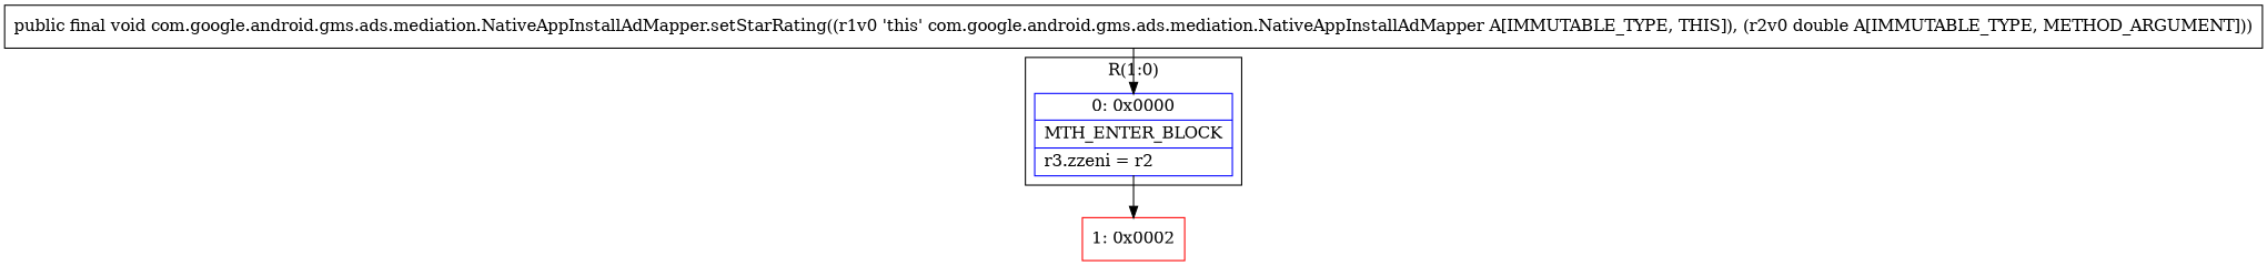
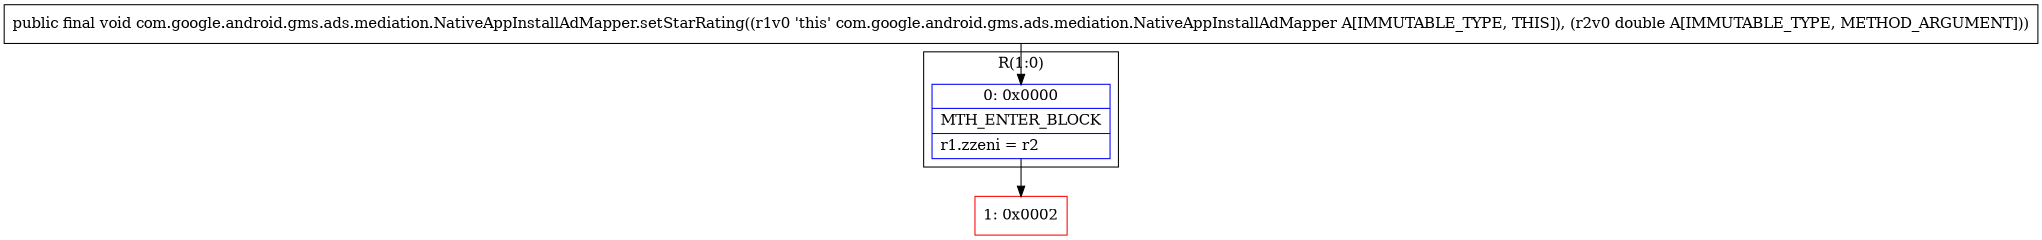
  digraph {
    node [shape=record]
-   n1 [color=blue label="{0\:\ 0x0000|MTH_ENTER_BLOCK\l|r3.zzeni = r2\l}"]
+   n1 [color=blue label="{0\:\ 0x0000|MTH_ENTER_BLOCK\l|r1.zzeni = r2\l}"]
    n2 [color=red label="{1\:\ 0x0002}"]
    n3 [label="{public final void com.google.android.gms.ads.mediation.NativeAppInstallAdMapper.setStarRating((r1v0 'this' com.google.android.gms.ads.mediation.NativeAppInstallAdMapper A[IMMUTABLE_TYPE, THIS]), (r2v0 double A[IMMUTABLE_TYPE, METHOD_ARGUMENT])) }"]
    subgraph cluster_1 {
      label="R(1:0)"
      n1
    }
    n1 -> n2
    n3 -> n1
  }
